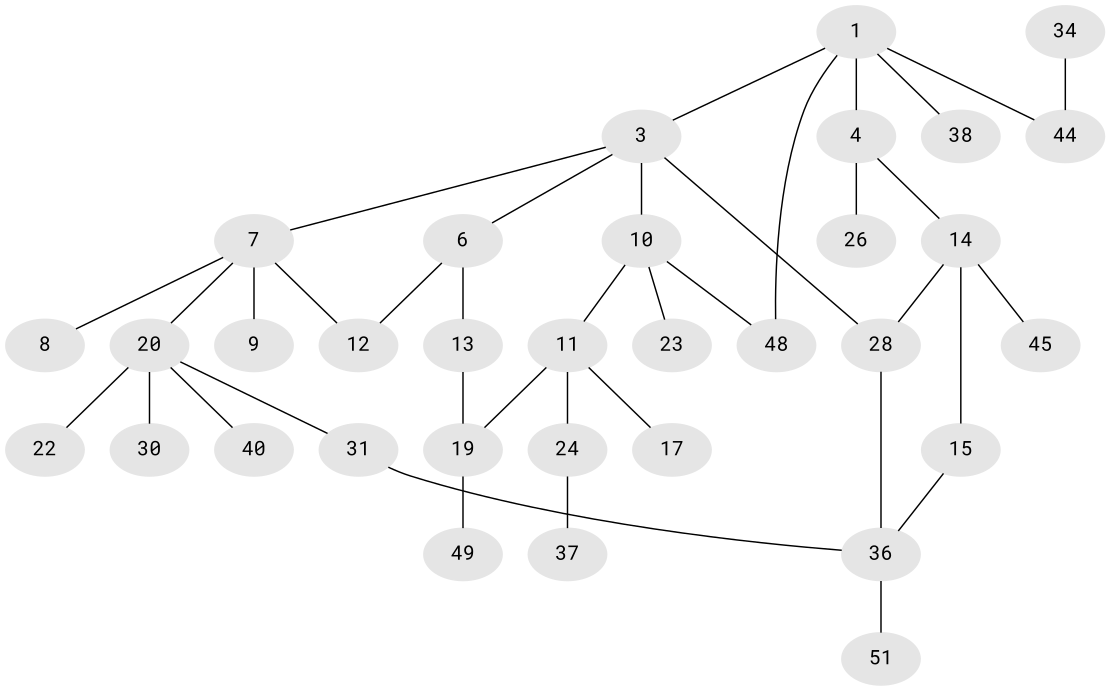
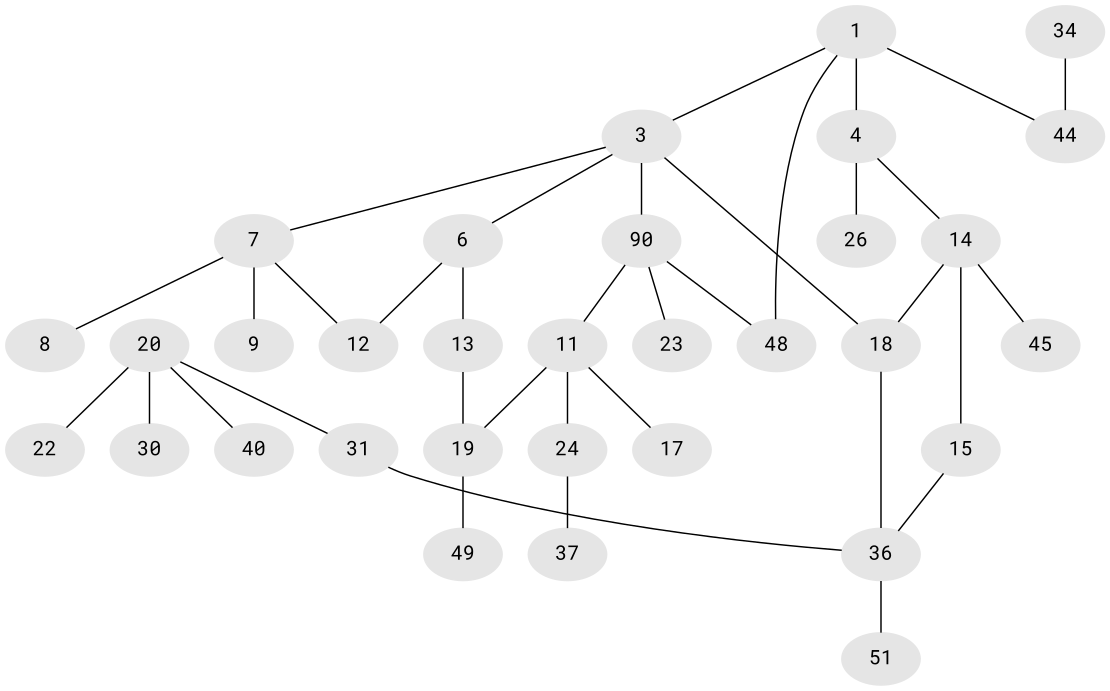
  graph {
    fontname="Roboto Mono"
    node [color=gray90 fontname="Roboto Mono" style=filled]
    edge [fontname="Roboto Mono"]
    1 [super="+2"]
    3 [super="+5"]
    4
-   38 [super="+52"]
    48
    44
    6
    7 [super="+29"]
-   10 [super="+16"]
-   18 [label=28]
+   10 [super="+16" label=90]
+   18
    14 [super="+43"]
    26 [super="+50"]
    34 [super="+39"]
    12 [super="+41"]
    13 [super="+32"]
    8 [super="+47"]
    9
    20 [super="+28"]
    11 [super="+27"]
    23 [super="+42"]
    36 [super="+46"]
    15
    45
    19 [super="+25"]
    22 [super="+33"]
    30
    31 [super="+35"]
    40
    17
    24
    49
    37
    51
    1 -- 3
    1 -- 4
-   1 -- 38
    1 -- 48
    1 -- 44
    3 -- 6
    3 -- 7
    3 -- 10
    3 -- 18
    4 -- 14
    4 -- 26
    6 -- 12
    6 -- 13
    7 -- 12
    7 -- 8
    7 -- 9
-   7 -- 20
    10 -- 48
    10 -- 11
    10 -- 23
    18 -- 36
    14 -- 18
    14 -- 15
    14 -- 45
    34 -- 44
    13 -- 19
    20 -- 22
    20 -- 30
    20 -- 31
    20 -- 40
    11 -- 19
    11 -- 17
    11 -- 24
    36 -- 51
    15 -- 36
    19 -- 49
    31 -- 36
    24 -- 37
  }
